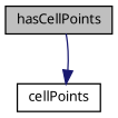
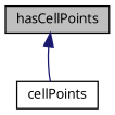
  digraph {
    rankdir=TB
    fontname="Noto Sans"
    node [color=black fontname="Noto Sans" fontsize=10 shape=record]
    n1 [fillcolor=grey75 fontcolor=black height=0.2 label=hasCellPoints style=filled width=0.4]
    n2 [height=0.2 label=cellPoints width=0.4]
-   n2 -> n1 [color=midnightblue dir=back fontname="Noto Sans" fontsize=10 labelfontname=Helvetica labelfontsize=10 style=solid]
+   n1 -> n2 [color=midnightblue dir=back fontname="Noto Sans" fontsize=10 labelfontname=Helvetica labelfontsize=10 style=solid]
  }
